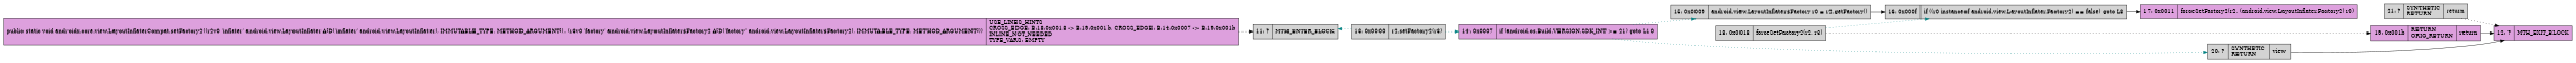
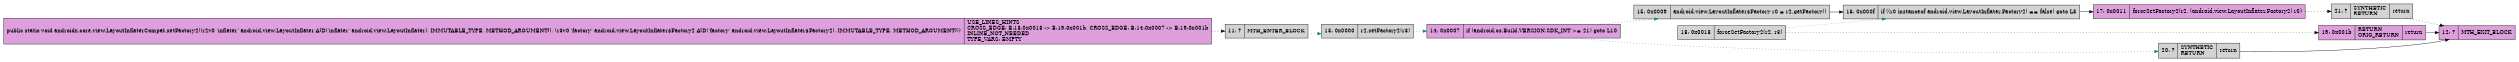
  digraph {
    rankdir=LR
    node [fillcolor=lightgrey shape=record style=filled]
    edge [color=black style=dotted]
    n1 [label="{11\:\ ?|MTH_ENTER_BLOCK\l}"]
    n2 [label="{13\:\ 0x0000|r2.setFactory2(r3)\l}"]
    n3 [fillcolor=plum label="{14\:\ 0x0007|if (android.os.Build.VERSION.SDK_INT \>= 21) goto L10\l}"]
    n4 [label="{15\:\ 0x0009|android.view.LayoutInflater$Factory r0 = r2.getFactory()\l}"]
-   n5 [label="{20\:\ ?|SYNTHETIC\lRETURN\l|view\l}"]
+   n5 [label="{20\:\ ?|SYNTHETIC\lRETURN\l|return\l}"]
    n6 [label="{16\:\ 0x000f|if ((r0 instanceof android.view.LayoutInflater.Factory2) == false) goto L8\l}"]
    n7 [fillcolor=plum label="{12\:\ ?|MTH_EXIT_BLOCK\l}"]
    n8 [fillcolor=plum label="{17\:\ 0x0011|forceSetFactory2(r2, (android.view.LayoutInflater.Factory2) r0)\l}"]
    n9 [label="{21\:\ ?|SYNTHETIC\lRETURN\l|return\l}"]
    n10 [label="{18\:\ 0x0018|forceSetFactory2(r2, r3)\l}"]
    n11 [fillcolor=plum label="{19\:\ 0x001b|RETURN\lORIG_RETURN\l|return\l}"]
    n12 [fillcolor=plum label="{public static void androidx.core.view.LayoutInflaterCompat.setFactory2((r2v0 'inflater' android.view.LayoutInflater A[D('inflater' android.view.LayoutInflater), IMMUTABLE_TYPE, METHOD_ARGUMENT]), (r3v0 'factory' android.view.LayoutInflater$Factory2 A[D('factory' android.view.LayoutInflater$Factory2), IMMUTABLE_TYPE, METHOD_ARGUMENT]))  | USE_LINES_HINTS\lCROSS_EDGE: B:18:0x0018 \-\> B:19:0x001b, CROSS_EDGE: B:14:0x0007 \-\> B:19:0x001b\lINLINE_NOT_NEEDED\lTYPE_VARS: EMPTY\l}"]
-   n2 -> n1 [color=teal]
+   n1 -> n2 [color=teal]
    n2 -> n3 [color=teal]
    n3 -> n4 [color=teal]
    n3 -> n5 [color=teal]
    n4 -> n6 [style=solid]
    n5 -> n7 [style=solid]
    n6 -> n8 [style=solid]
+   n8 -> n9
    n9 -> n7
    n10 -> n6 [color=teal]
    n10 -> n11
    n11 -> n7 [style=solid]
    n12 -> n1
  }
